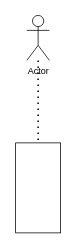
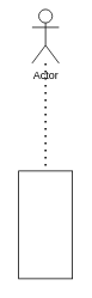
  <mxCell id="0" />
  <mxCell id="1" parent="0" />
- <mxCell id="2" value="Actor" style="shape=umlActor;verticalLabelPosition=bottom;verticalAlign=top;html=1;outlineConnect=0;" vertex="1" parent="1"><mxGeometry x="35" y="20" width="30" height="60" as="geometry" /></mxCell>
+ <mxCell id="2" value="Actor" style="shape=umlActor;verticalLabelPosition=bottom;verticalAlign=top;html=1;outlineConnect=0;" vertex="1" parent="1"><mxGeometry x="35" y="10" width="30" height="60" as="geometry" /></mxCell>
  <mxCell id="3" value="" style="endArrow=none;dashed=1;html=1;dashPattern=1 3;strokeWidth=2;rounded=0;entryX=0;entryY=0.5;entryDx=0;entryDy=0;" edge="1" parent="1" source="2" target="4"><mxGeometry width="50" height="50" relative="1" as="geometry"><mxPoint x="365" y="260" as="sourcePoint" /><mxPoint x="415" y="210" as="targetPoint" /></mxGeometry></mxCell>
  <mxCell id="4" value="" style="rounded=0;whiteSpace=wrap;html=1;direction=south;" vertex="1" parent="1"><mxGeometry x="20" y="190" width="60" height="120" as="geometry" /></mxCell>
